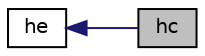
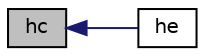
  digraph {
    rankdir=LR
    node [color=black fontname=Helvetica fontsize=10 shape=record]
    n1 [fillcolor=grey75 fontcolor=black height=0.2 label=hc style=filled width=0.4]
    n2 [height=0.2 label=he width=0.4]
-   n2 -> n1 [color=midnightblue dir=back fontname=Helvetica fontsize=10 labelfontname=Helvetica labelfontsize=10 style=solid]
+   n1 -> n2 [color=midnightblue dir=back fontname=Helvetica fontsize=10 labelfontname=Helvetica labelfontsize=10 style=solid]
  }
